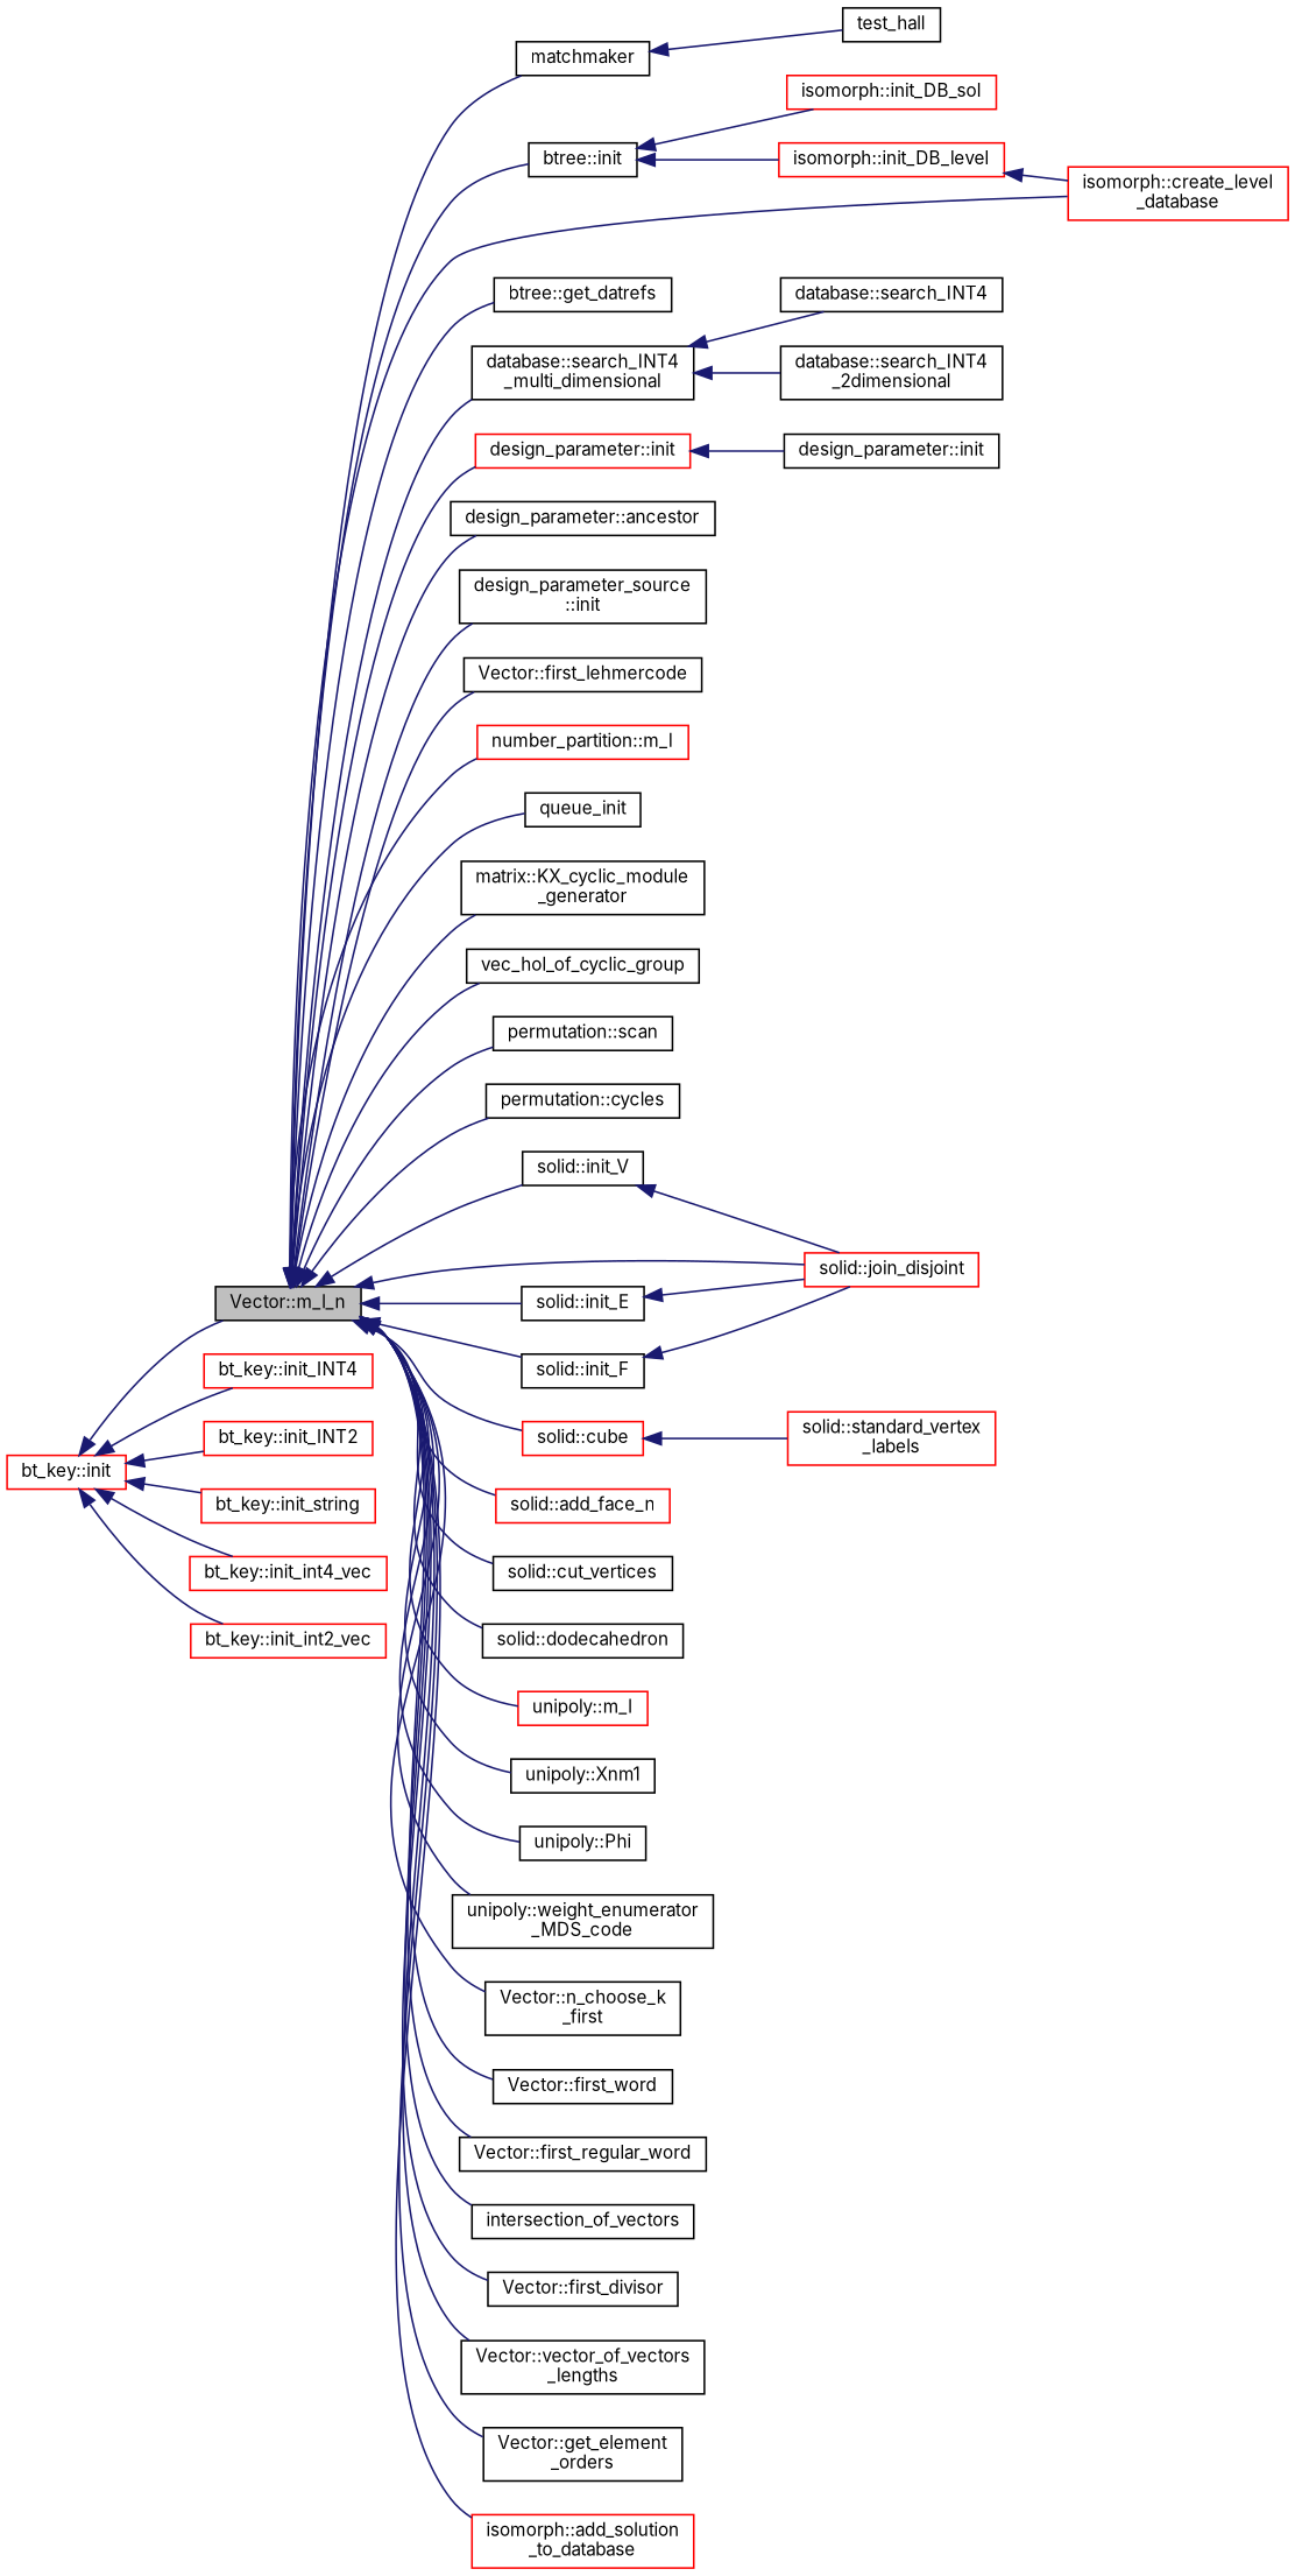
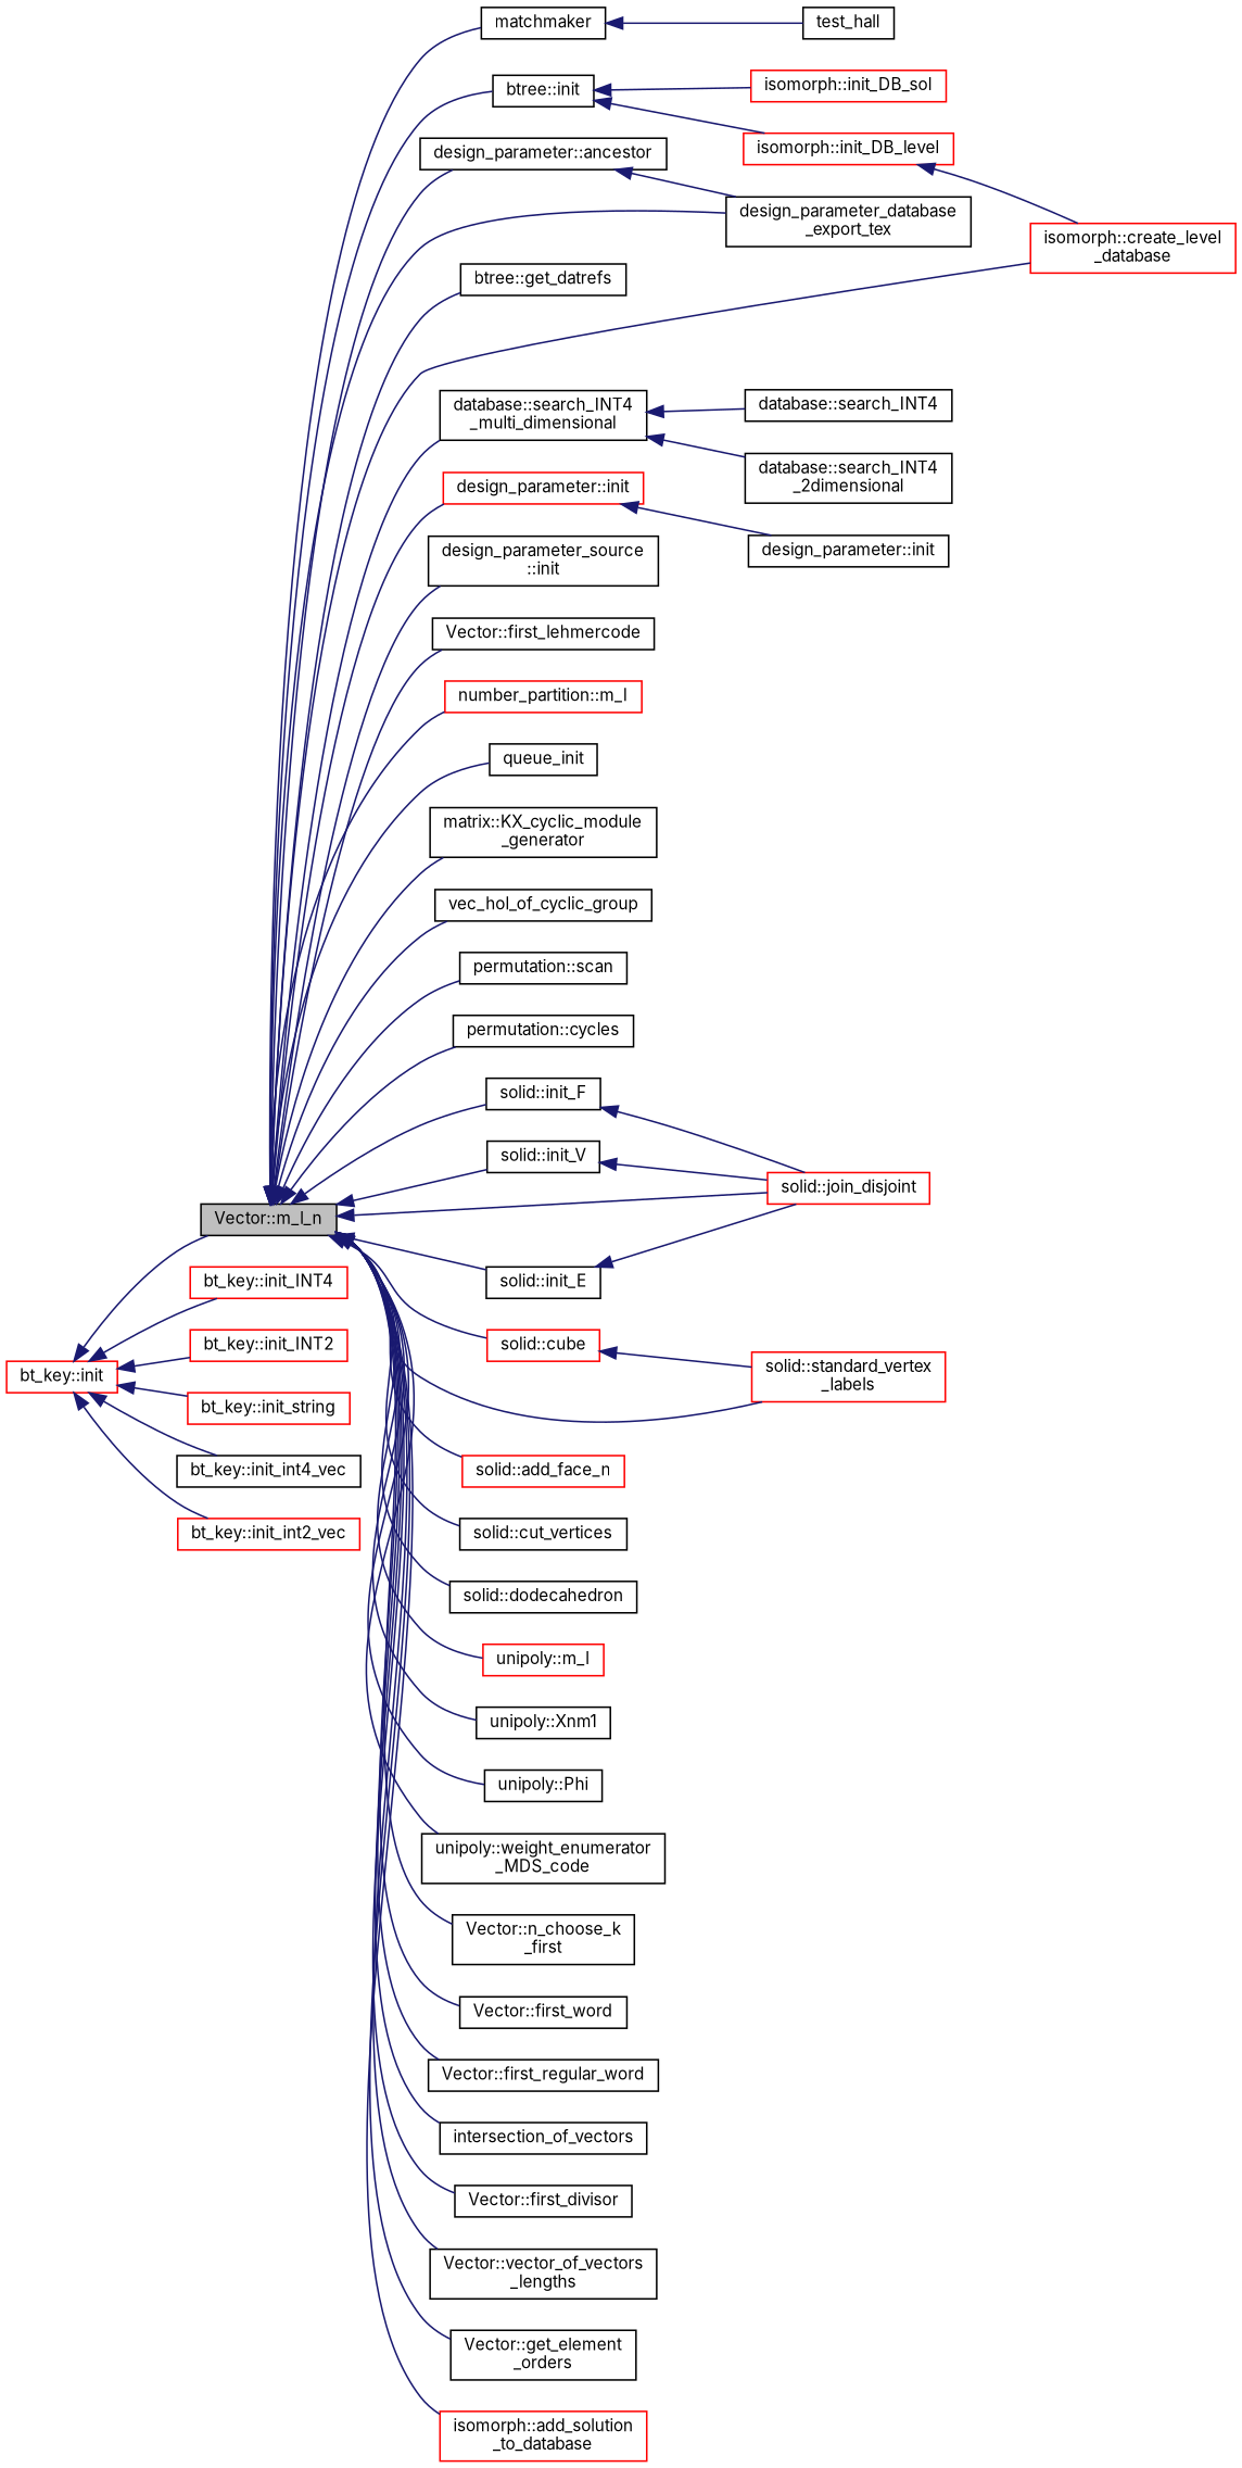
  digraph {
    fontname=Inter
    rankdir=LR
    node [color=black fillcolor=white fontname=Inter fontsize=10 shape=record style=filled]
    edge [color=midnightblue dir=back fontname=Inter fontsize=10 labelfontname=Helvetica labelfontsize=10 style=solid]
    n1 [fillcolor=grey75 fontcolor=black height=0.2 label="Vector::m_l_n" width=0.4]
+   n2 [height=0.2 label="design_parameter_database\l_export_tex" width=0.4]
    n3 [height=0.2 label=matchmaker width=0.4]
    n4 [height=0.2 label="btree::init" width=0.4]
    n5 [color=red height=0.2 label="isomorph::create_level\l_database" width=0.4]
    n6 [height=0.2 label="btree::get_datrefs" width=0.4]
    n7 [height=0.2 label="database::search_INT4\l_multi_dimensional" width=0.4]
    n8 [color=red height=0.2 label="design_parameter::init" width=0.4]
    n9 [height=0.2 label="design_parameter::ancestor" width=0.4]
    n10 [height=0.2 label="design_parameter_source\l::init" width=0.4]
    n11 [height=0.2 label="Vector::first_lehmercode" width=0.4]
    n12 [color=red height=0.2 label="number_partition::m_l" width=0.4]
    n13 [height=0.2 label=queue_init width=0.4]
    n14 [height=0.2 label="matrix::KX_cyclic_module\l_generator" width=0.4]
    n15 [height=0.2 label=vec_hol_of_cyclic_group width=0.4]
    n16 [height=0.2 label="permutation::scan" width=0.4]
    n17 [height=0.2 label="permutation::cycles" width=0.4]
    n18 [height=0.2 label="solid::init_V" width=0.4]
    n19 [color=red height=0.2 label="solid::join_disjoint" width=0.4]
    n20 [height=0.2 label="solid::init_E" width=0.4]
    n21 [height=0.2 label="solid::init_F" width=0.4]
    n22 [color=red height=0.2 label="solid::standard_vertex\l_labels" width=0.4]
    n23 [color=red height=0.2 label="solid::cube" width=0.4]
    n24 [color=red height=0.2 label="solid::add_face_n" width=0.4]
    n25 [height=0.2 label="solid::cut_vertices" width=0.4]
    n26 [height=0.2 label="solid::dodecahedron" width=0.4]
    n27 [color=red height=0.2 label="unipoly::m_l" width=0.4]
    n28 [height=0.2 label="unipoly::Xnm1" width=0.4]
    n29 [height=0.2 label="unipoly::Phi" width=0.4]
    n30 [height=0.2 label="unipoly::weight_enumerator\l_MDS_code" width=0.4]
    n31 [height=0.2 label="Vector::n_choose_k\l_first" width=0.4]
    n32 [height=0.2 label="Vector::first_word" width=0.4]
    n33 [height=0.2 label="Vector::first_regular_word" width=0.4]
    n34 [height=0.2 label=intersection_of_vectors width=0.4]
    n35 [height=0.2 label="Vector::first_divisor" width=0.4]
    n36 [height=0.2 label="Vector::vector_of_vectors\l_lengths" width=0.4]
    n37 [height=0.2 label="Vector::get_element\l_orders" width=0.4]
    n38 [color=red height=0.2 label="isomorph::add_solution\l_to_database" width=0.4]
    n39 [height=0.2 label=test_hall width=0.4]
    n40 [color=red height=0.2 label="bt_key::init" width=0.4]
    n41 [color=red height=0.2 label="bt_key::init_INT4" width=0.4]
    n42 [color=red height=0.2 label="bt_key::init_INT2" width=0.4]
    n43 [color=red height=0.2 label="bt_key::init_string" width=0.4]
-   n44 [color=red height=0.2 label="bt_key::init_int4_vec" width=0.4]
+   n44 [height=0.2 label="bt_key::init_int4_vec" width=0.4]
    n45 [color=red height=0.2 label="bt_key::init_int2_vec" width=0.4]
    n46 [color=red height=0.2 label="isomorph::init_DB_sol" width=0.4]
    n47 [color=red height=0.2 label="isomorph::init_DB_level" width=0.4]
    n48 [height=0.2 label="database::search_INT4" width=0.4]
    n49 [height=0.2 label="database::search_INT4\l_2dimensional" width=0.4]
    n50 [height=0.2 label="design_parameter::init" width=0.4]
+   n1 -> n2
    n1 -> n3
    n1 -> n4
    n1 -> n5
    n1 -> n6
    n1 -> n7
    n1 -> n8
    n1 -> n9
    n1 -> n10
    n1 -> n11
    n1 -> n12
    n1 -> n13
    n1 -> n14
    n1 -> n15
    n1 -> n16
    n1 -> n17
    n1 -> n18
    n1 -> n19
    n1 -> n20
    n1 -> n21
+   n1 -> n22
    n1 -> n23
    n1 -> n24
    n1 -> n25
    n1 -> n26
    n1 -> n27
    n1 -> n28
    n1 -> n29
    n1 -> n30
    n1 -> n31
    n1 -> n32
    n1 -> n33
    n1 -> n34
    n1 -> n35
    n1 -> n36
    n1 -> n37
    n1 -> n38
    n3 -> n39
    n4 -> n46
    n4 -> n47
    n7 -> n48
    n7 -> n49
    n8 -> n50
+   n9 -> n2
    n18 -> n19
    n20 -> n19
    n21 -> n19
    n23 -> n22
    n40 -> n1
    n40 -> n41
    n40 -> n42
    n40 -> n43
    n40 -> n44
    n40 -> n45
    n47 -> n5
  }
